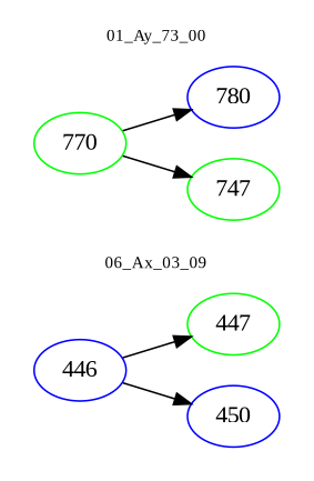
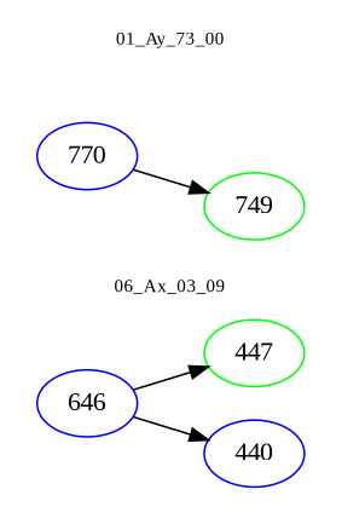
  digraph {
    fontname="Liberation Serif"
    rankdir=LR
    node [color=blue fontname="Liberation Serif"]
    edge [color=black fontname="Liberation Serif"]
-   n1 [label=446]
-   n2 [label=450]
+   n1 [label=646]
+   n2 [label=440]
    n3 [color=green label=447]
-   n4 [color=green label=770]
-   n5 [color=green label=747]
-   n6 [label=780]
+   n4 [label=770]
+   n5 [color=green label=749]
    subgraph cluster_1 {
      color=white
      fontsize=10
      label="06_Ax_03_09"
      n1
      n2
      n3
    }
    subgraph cluster_2 {
      color=white
      fontsize=10
      label="01_Ay_73_00"
      n4
      n5
-     n6
    }
    n1 -> n2
    n1 -> n3
    n4 -> n5
-   n4 -> n6
  }
